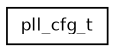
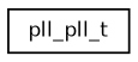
  digraph {
    rankdir=LR
-   n1 [color=black fillcolor=white fontname=Helvetica fontsize=10 height=0.2 label=pll_cfg_t shape=record style=filled width=0.4]
+   n1 [color=black fillcolor=white fontname=Helvetica fontsize=10 height=0.2 label=pll_pll_t shape=record style=filled width=0.4]
  }
